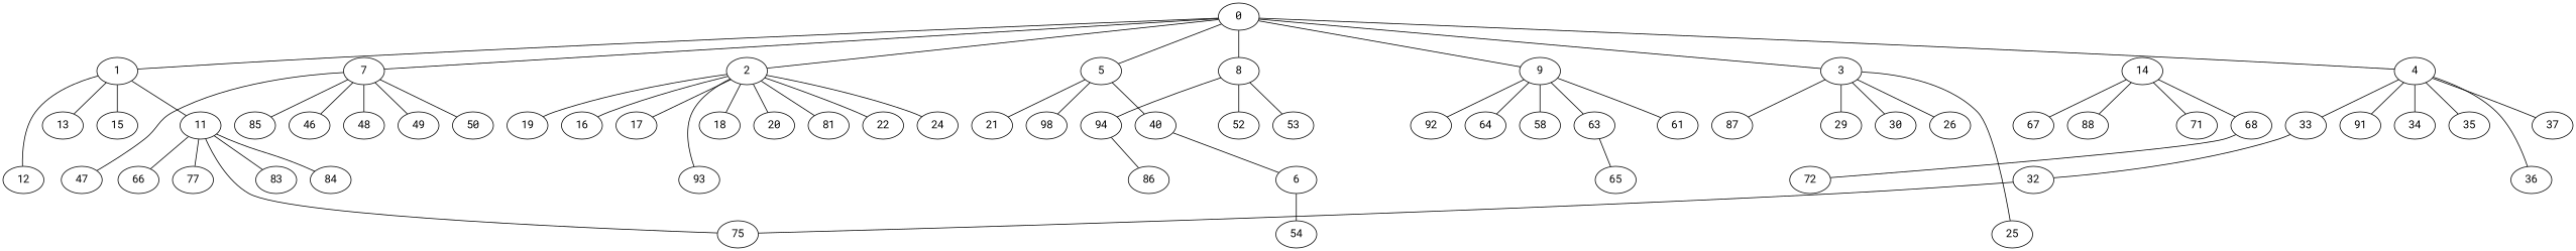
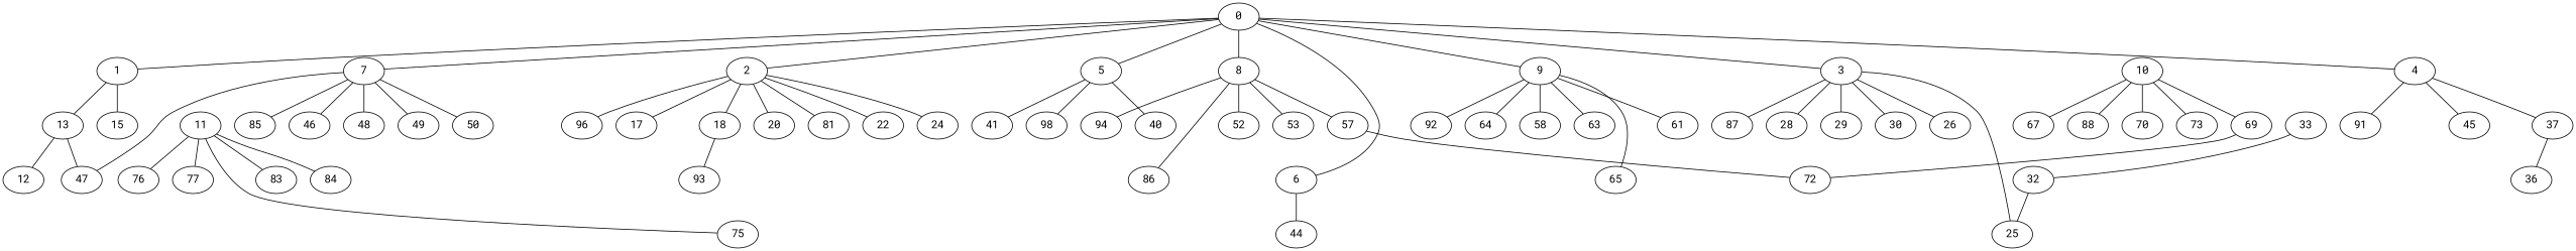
  graph {
    fontname="Roboto Mono"
    node [fontname="Roboto Mono"]
    edge [fontname="Roboto Mono"]
    0
    1
    2
    3
    4
    5
    6
    7
    8
    9
    11
    12
    13
    15
-   19
-   16
+   16 [label=96]
    17
    18
    20
    n20 [label=81]
    22
    n22 [label=93]
    24
    25
    26
    n26 [label=87]
+   28
    29
    30
-   34
-   35
+   35 [label=45]
    36
    37
    33
    n35 [label=91]
    n36 [label=98]
    40
-   41 [label=21]
-   44 [label=54]
+   41
+   44
    n40 [label=85]
    46
    47
    48
    49
    50
    52
    53
    n48 [label=94]
    n49 [label=86]
+   57
    64
    65
    58
    61
    n55 [label=92]
    63
-   10 [label=14]
+   10
    67
    n59 [label=88]
-   69 [label=68]
-   71
+   69
+   70
+   71 [label=73]
    n63 [label=83]
    n64 [label=84]
    75
-   76 [label=66]
+   76
    77
    32
    72
    0 -- 1
    0 -- 2
    0 -- 3
    0 -- 4
    0 -- 5
-   40 -- 6
+   0 -- 6
    0 -- 7
    0 -- 8
    0 -- 9
-   1 -- 11
-   1 -- 12
+   13 -- 12
    1 -- 13
    1 -- 15
-   2 -- 19
    2 -- 16
    2 -- 17
    2 -- 18
    2 -- 20
    2 -- n20
    2 -- 22
-   2 -- n22
+   18 -- n22
    2 -- 24
    3 -- 25
    3 -- 26
    3 -- n26
+   3 -- 28
    3 -- 29
    3 -- 30
-   4 -- 34
    4 -- 35
-   4 -- 36
+   37 -- 36
    4 -- 37
-   4 -- 33
    4 -- n35
    5 -- n36
    5 -- 40
    5 -- 41
    6 -- 44
    7 -- n40
    7 -- 46
    7 -- 47
    7 -- 48
    7 -- 49
    7 -- 50
    8 -- 52
    8 -- 53
    8 -- n48
-   n48 -- n49
+   8 -- n49
+   8 -- 57
    9 -- 64
-   63 -- 65
+   9 -- 65
    9 -- 58
    9 -- 61
    9 -- n55
    9 -- 63
    11 -- n63
    11 -- n64
    11 -- 75
    11 -- 76
    11 -- 77
+   13 -- 47
    33 -- 32
+   57 -- 72
    10 -- 67
    10 -- n59
    10 -- 69
+   10 -- 70
    10 -- 71
    69 -- 72
-   32 -- 75
+   32 -- 25
  }
